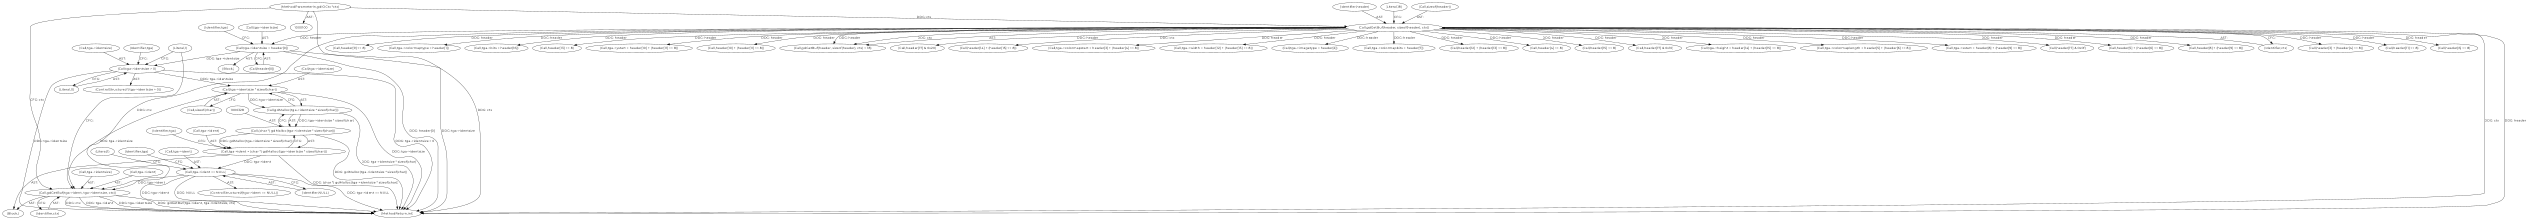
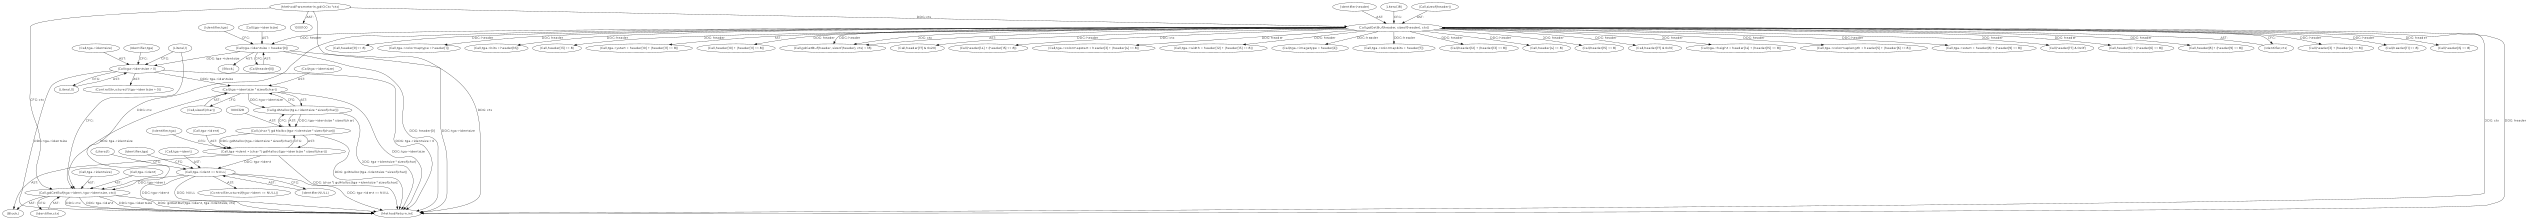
  digraph {
    fontname=Montserrat
    node [fontname=Montserrat]
    edge [fontname=Montserrat]
    n1 [label="(Call,tga->identsize * sizeof(char))"]
    n2 [label="(Call,gdMalloc(tga->identsize * sizeof(char)))"]
    n3 [label="(Call,gdGetBuf(tga->ident, tga->identsize, ctx))"]
    n4 [label="(Call,sizeof(char))"]
    n5 [label="(MethodReturn,int)"]
    n6 [label="(Call,(char *) gdMalloc(tga->identsize * sizeof(char)))"]
    n7 [label="(Block,)"]
    n8 [label="(Identifier,ctx)"]
    n9 [label="(Call,tga->identsize > 0)"]
    n10 [label="(Literal,0)"]
    n11 [label="(ControlStructure,if (tga->identsize > 0))"]
    n12 [label="(Call,tga->identsize = header[0])"]
    n13 [label="(Call,header[0])"]
    n14 [label="(Block,)"]
    n15 [label="(Call,gdGetBuf(header, sizeof(header), ctx))"]
    n16 [label="(Call,header[9] << 8)"]
    n17 [label="(Call,tga->colormaptype = header[1])"]
    n18 [label="(Call,tga->bits = header[16])"]
    n19 [label="(Call,header[13] << 8)"]
    n20 [label="(Call,tga->ystart = header[10] + (header[11] << 8))"]
    n21 [label="(Call,header[10] + (header[11] << 8))"]
    n22 [label="(Call,gdGetBuf(header, sizeof(header), ctx) < 18)"]
    n23 [label="(Call,header[17] & 0x20)"]
    n24 [label="(Call,header[14] + (header[15] << 8))"]
    n25 [label="(Call,tga->colormapstart = header[3] + (header[4] << 8))"]
    n26 [label="(Call,tga->width = header[12] + (header[13] << 8))"]
    n27 [label="(Call,tga->imagetype = header[2])"]
    n28 [label="(Call,tga->colormapbits = header[7])"]
    n29 [label="(Call,header[12] + (header[13] << 8))"]
    n30 [label="(Call,header[4] << 8)"]
    n31 [label="(Call,header[15] << 8)"]
    n32 [label="(Call,header[17] & 0x10)"]
    n33 [label="(Call,tga->height = header[14] + (header[15] << 8))"]
    n34 [label="(Call,tga->colormaplength = header[5] + (header[6] << 8))"]
    n35 [label="(Call,tga->xstart = header[8] + (header[9] << 8))"]
    n36 [label="(Call,header[17] & 0x0f)"]
    n37 [label="(Call,header[5] + (header[6] << 8))"]
    n38 [label="(Call,header[8] + (header[9] << 8))"]
    n39 [label="(Identifier,ctx)"]
    n40 [label="(Call,header[3] + (header[4] << 8))"]
    n41 [label="(Call,header[11] << 8)"]
    n42 [label="(Call,header[6] << 8)"]
    n43 [label="(MethodParameterIn,gdIOCtx *ctx)"]
    1000100
    n45 [label="(Call,tga->ident = (char *) gdMalloc(tga->identsize * sizeof(char)))"]
    n46 [label="(Call,tga->ident == NULL)"]
    n47 [label="(ControlStructure,if(tga->ident == NULL))"]
    n48 [label="(Identifier,NULL)"]
    n49 [label="(Identifier,header)"]
    n50 [label="(Call,tga->identsize)"]
    n51 [label="(Literal,18)"]
    n52 [label="(Call,tga->ident)"]
    n53 [label="(Literal,1)"]
    n54 [label="(Call,tga->ident)"]
    n55 [label="(Call,tga->identsize)"]
    n56 [label="(Identifier,tga)"]
    n57 [label="(Identifier,tga)"]
    n58 [label="(Identifier,tga)"]
    n59 [label="(Call,sizeof(header))"]
    n60 [label="(Literal,1)"]
    n61 [label="(Call,tga->ident)"]
    n62 [label="(Call,tga->identsize)"]
    n63 [label="(Identifier,tga)"]
    n64 [label="(Call,tga->identsize)"]
    1000328
    n1 -> n2 [label="AST: "]
    n1 -> n2 [label="DDG: tga->identsize"]
    n1 -> n3 [label="DDG: tga->identsize"]
    n1 -> n4 [label="CFG: "]
    n1 -> n5 [label="DDG: tga->identsize"]
    n2 -> n1 [label="CFG: "]
    n2 -> n5 [label="DDG: tga->identsize * sizeof(char)"]
    n2 -> n6 [label="AST: "]
    n2 -> n6 [label="DDG: tga->identsize * sizeof(char)"]
    n3 -> n5 [label="DDG: ctx"]
    n3 -> n5 [label="DDG: tga->ident"]
    n3 -> n5 [label="DDG: tga->identsize"]
    n3 -> n5 [label="DDG: gdGetBuf(tga->ident, tga->identsize, ctx)"]
    n3 -> n7 [label="AST: "]
    n3 -> n8 [label="CFG: "]
    n4 -> n1 [label="AST: "]
    n6 -> n2 [label="CFG: "]
    n6 -> n5 [label="DDG: gdMalloc(tga->identsize * sizeof(char))"]
    n6 -> n45 [label="AST: "]
    n6 -> n45 [label="DDG: gdMalloc(tga->identsize * sizeof(char))"]
    n8 -> n3 [label="AST: "]
    n9 -> n1 [label="DDG: tga->identsize"]
    n9 -> n5 [label="DDG: tga->identsize"]
    n9 -> n5 [label="DDG: tga->identsize > 0"]
    n9 -> n10 [label="CFG: "]
    n9 -> n11 [label="AST: "]
    n10 -> n9 [label="AST: "]
    n12 -> n5 [label="DDG: header[0]"]
    n12 -> n5 [label="DDG: tga->identsize"]
    n12 -> n9 [label="DDG: tga->identsize"]
    n12 -> n13 [label="CFG: "]
    n12 -> n14 [label="AST: "]
    n13 -> n12 [label="AST: "]
    n15 -> n3 [label="DDG: ctx"]
    n15 -> n5 [label="DDG: header"]
    n15 -> n5 [label="DDG: ctx"]
    n15 -> n12 [label="DDG: header"]
    n15 -> n16 [label="DDG: header"]
    n15 -> n17 [label="DDG: header"]
    n15 -> n18 [label="DDG: header"]
    n15 -> n19 [label="DDG: header"]
-   n15 -> n20 [label="DDG: header"]
+   n15 -> n20 [label="AST: "]
    n15 -> n21 [label="DDG: header"]
    n15 -> n22 [label="AST: "]
    n15 -> n22 [label="DDG: header"]
    n15 -> n22 [label="DDG: ctx"]
    n15 -> n23 [label="DDG: header"]
    n15 -> n24 [label="DDG: ctx"]
    n15 -> n25 [label="DDG: header"]
    n15 -> n26 [label="DDG: header"]
    n15 -> n27 [label="DDG: header"]
    n15 -> n28 [label="DDG: header"]
    n15 -> n29 [label="DDG: header"]
    n15 -> n30 [label="DDG: header"]
    n15 -> n31 [label="DDG: header"]
    n15 -> n32 [label="DDG: header"]
    n15 -> n33 [label="DDG: header"]
    n15 -> n34 [label="DDG: header"]
    n15 -> n35 [label="DDG: header"]
    n15 -> n36 [label="DDG: header"]
    n15 -> n37 [label="DDG: header"]
    n15 -> n38 [label="DDG: header"]
    n15 -> n39 [label="CFG: "]
    n15 -> n40 [label="DDG: header"]
    n15 -> n41 [label="DDG: header"]
    n15 -> n42 [label="DDG: header"]
    n39 -> n15 [label="AST: "]
    n43 -> n3 [label="CFG: ctx"]
    n43 -> n5 [label="DDG: ctx"]
    n43 -> n15 [label="DDG: ctx"]
    n43 -> 1000100 [label="AST: "]
    n45 -> n5 [label="DDG: (char *) gdMalloc(tga->identsize * sizeof(char))"]
    n45 -> n6 [label="CFG: "]
    n45 -> n7 [label="AST: "]
    n45 -> n46 [label="DDG: tga->ident"]
    n46 -> n3 [label="DDG: tga->ident"]
    n46 -> n5 [label="DDG: tga->ident"]
    n46 -> n5 [label="DDG: NULL"]
    n46 -> n5 [label="DDG: tga->ident == NULL"]
    n46 -> n47 [label="AST: "]
    n46 -> n48 [label="CFG: "]
    n48 -> n46 [label="AST: "]
    n49 -> n15 [label="AST: "]
    n50 -> n1 [label="AST: "]
    n51 -> n15 [label="CFG: "]
    n52 -> n3 [label="AST: "]
    n53 -> n46 [label="CFG: "]
    n54 -> n45 [label="AST: "]
    n55 -> n9 [label="AST: "]
    n56 -> n9 [label="CFG: "]
    n57 -> n46 [label="CFG: "]
    n58 -> n45 [label="CFG: "]
    n59 -> n15 [label="AST: "]
    n60 -> n3 [label="CFG: "]
    n60 -> n9 [label="CFG: "]
    n61 -> n46 [label="AST: "]
    n62 -> n3 [label="AST: "]
    n63 -> n12 [label="CFG: "]
    n64 -> n12 [label="AST: "]
    1000328 -> n6 [label="AST: "]
  }
